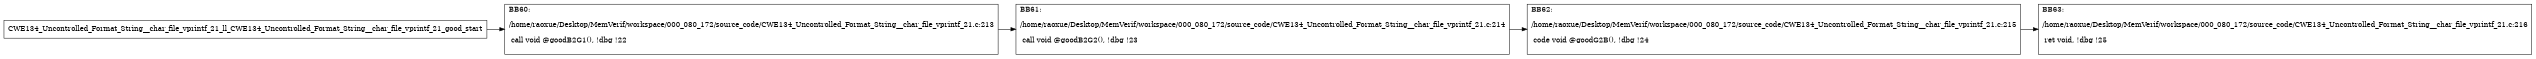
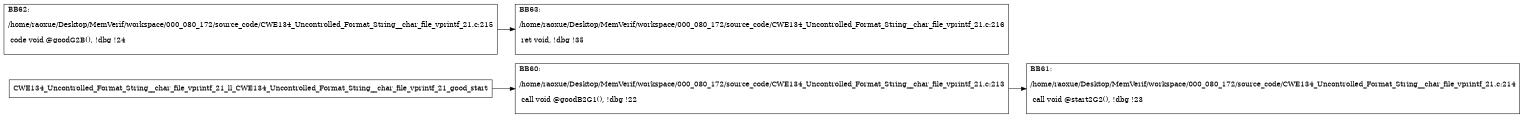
  digraph {
    rankdir=LR
    node [shape=record]
    n1 [label="{CWE134_Uncontrolled_Format_String__char_file_vprintf_21_ll_CWE134_Uncontrolled_Format_String__char_file_vprintf_21_good_start}"]
    n2 [label="{BB60:\l\l/home/raoxue/Desktop/MemVerif/workspace/000_080_172/source_code/CWE134_Uncontrolled_Format_String__char_file_vprintf_21.c:213\l\n  call void @goodB2G1(), !dbg !22\l\n}"]
-   n3 [label="{BB61:\l\l/home/raoxue/Desktop/MemVerif/workspace/000_080_172/source_code/CWE134_Uncontrolled_Format_String__char_file_vprintf_21.c:214\l\n  call void @goodB2G2(), !dbg !23\l\n}"]
+   n3 [label="{BB61:\l\l/home/raoxue/Desktop/MemVerif/workspace/000_080_172/source_code/CWE134_Uncontrolled_Format_String__char_file_vprintf_21.c:214\l\n  call void @start2G2(), !dbg !23\l\n}"]
    n4 [label="{BB62:\l\l/home/raoxue/Desktop/MemVerif/workspace/000_080_172/source_code/CWE134_Uncontrolled_Format_String__char_file_vprintf_21.c:215\l\n  code void @goodG2B(), !dbg !24\l\n}"]
-   n5 [label="{BB63:\l\l/home/raoxue/Desktop/MemVerif/workspace/000_080_172/source_code/CWE134_Uncontrolled_Format_String__char_file_vprintf_21.c:216\l\n  ret void, !dbg !25\l\n}"]
+   n5 [label="{BB63:\l\l/home/raoxue/Desktop/MemVerif/workspace/000_080_172/source_code/CWE134_Uncontrolled_Format_String__char_file_vprintf_21.c:216\l\n  ret void, !dbg !35\l\n}"]
    n1 -> n2
    n2 -> n3
-   n3 -> n4
    n4 -> n5
  }
